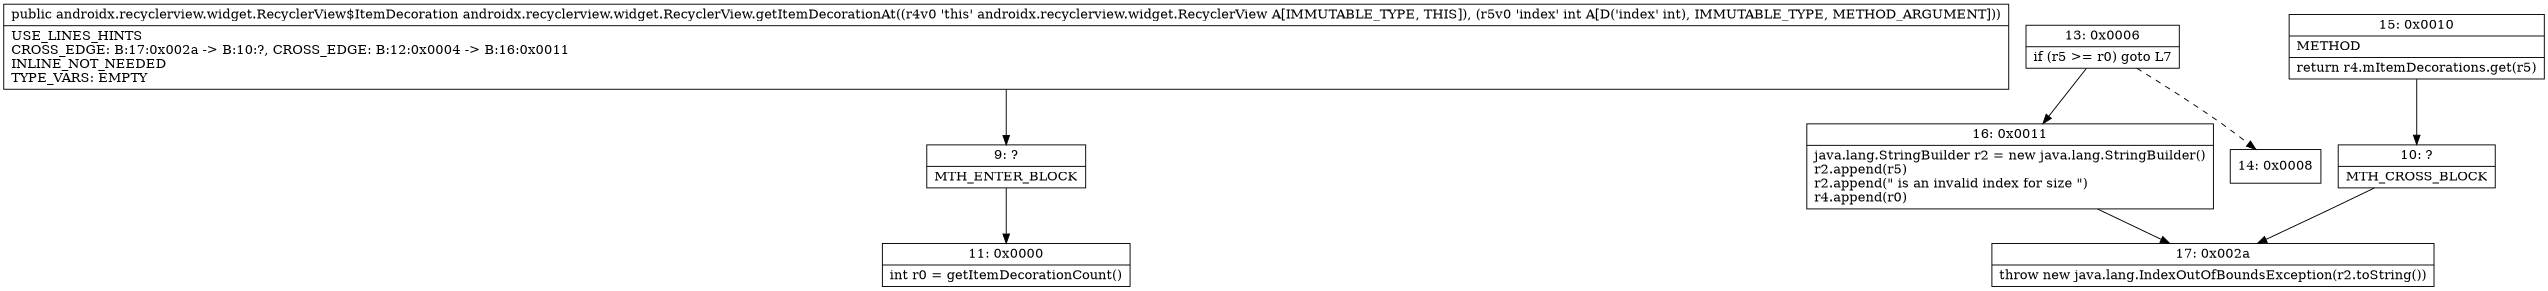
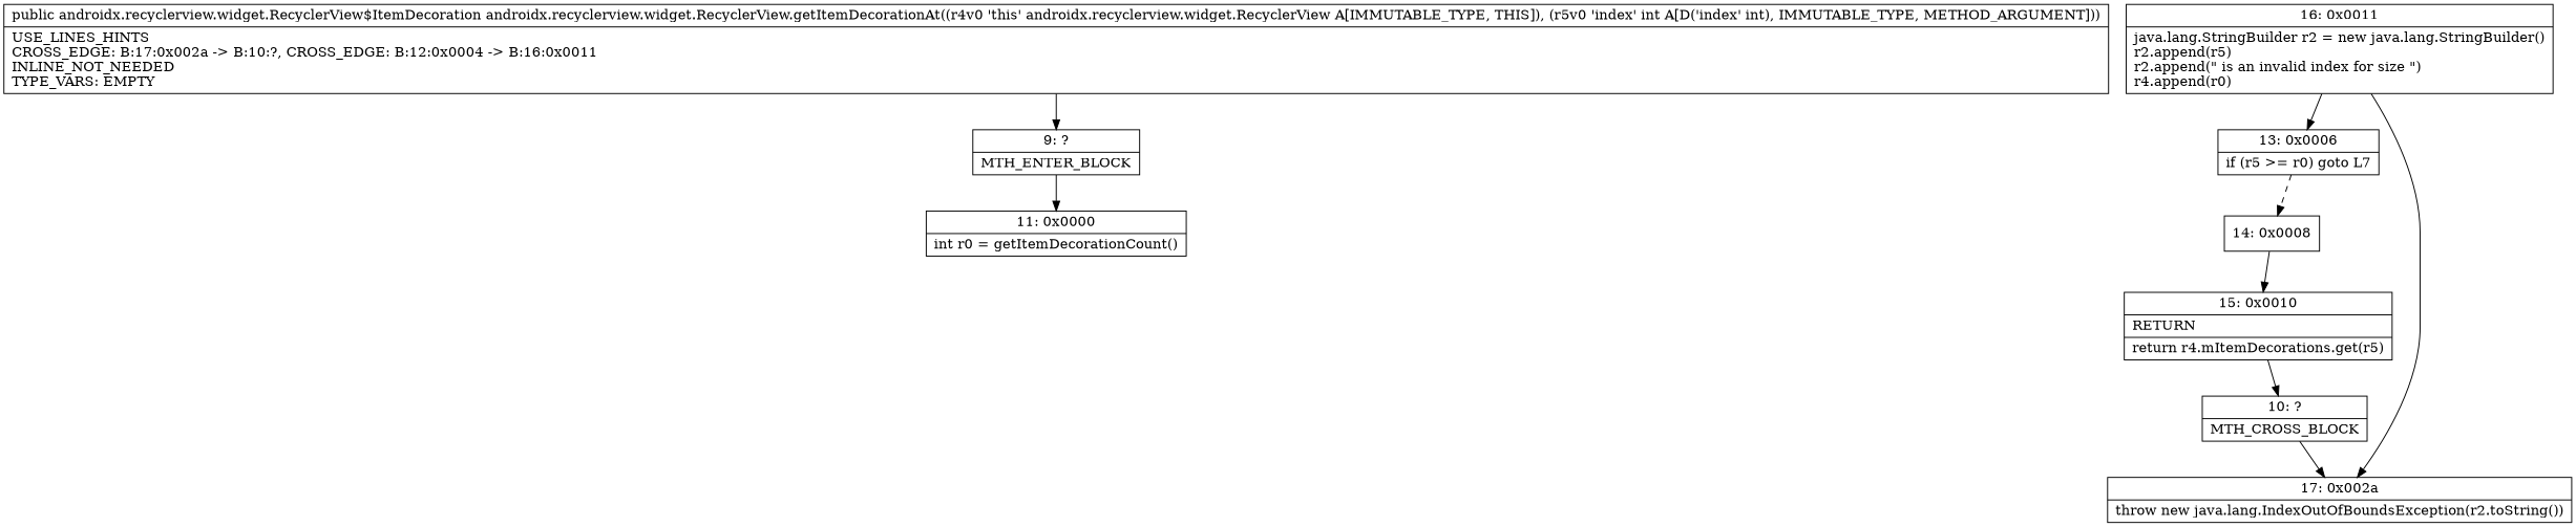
  digraph {
    node [shape=record]
    n1 [label="{9\:\ ?|MTH_ENTER_BLOCK\l}"]
    n2 [label="{11\:\ 0x0000|int r0 = getItemDecorationCount()\l}"]
    n3 [label="{13\:\ 0x0006|if (r5 \>= r0) goto L7\l}"]
    n4 [label="{16\:\ 0x0011|java.lang.StringBuilder r2 = new java.lang.StringBuilder()\lr2.append(r5)\lr2.append(\" is an invalid index for size \")\lr4.append(r0)\l}"]
    n5 [label="{14\:\ 0x0008}"]
    n6 [label="{17\:\ 0x002a|throw new java.lang.IndexOutOfBoundsException(r2.toString())\l}"]
-   n7 [label="{15\:\ 0x0010|METHOD\l|return r4.mItemDecorations.get(r5)\l}"]
+   n7 [label="{15\:\ 0x0010|RETURN\l|return r4.mItemDecorations.get(r5)\l}"]
    n8 [label="{10\:\ ?|MTH_CROSS_BLOCK\l}"]
    n9 [label="{public androidx.recyclerview.widget.RecyclerView$ItemDecoration androidx.recyclerview.widget.RecyclerView.getItemDecorationAt((r4v0 'this' androidx.recyclerview.widget.RecyclerView A[IMMUTABLE_TYPE, THIS]), (r5v0 'index' int A[D('index' int), IMMUTABLE_TYPE, METHOD_ARGUMENT]))  | USE_LINES_HINTS\lCROSS_EDGE: B:17:0x002a \-\> B:10:?, CROSS_EDGE: B:12:0x0004 \-\> B:16:0x0011\lINLINE_NOT_NEEDED\lTYPE_VARS: EMPTY\l}"]
    n1 -> n2
-   n3 -> n4
+   n4 -> n3
    n3 -> n5 [style=dashed]
    n4 -> n6
+   n5 -> n7
    n7 -> n8
    n8 -> n6
    n9 -> n1
  }
